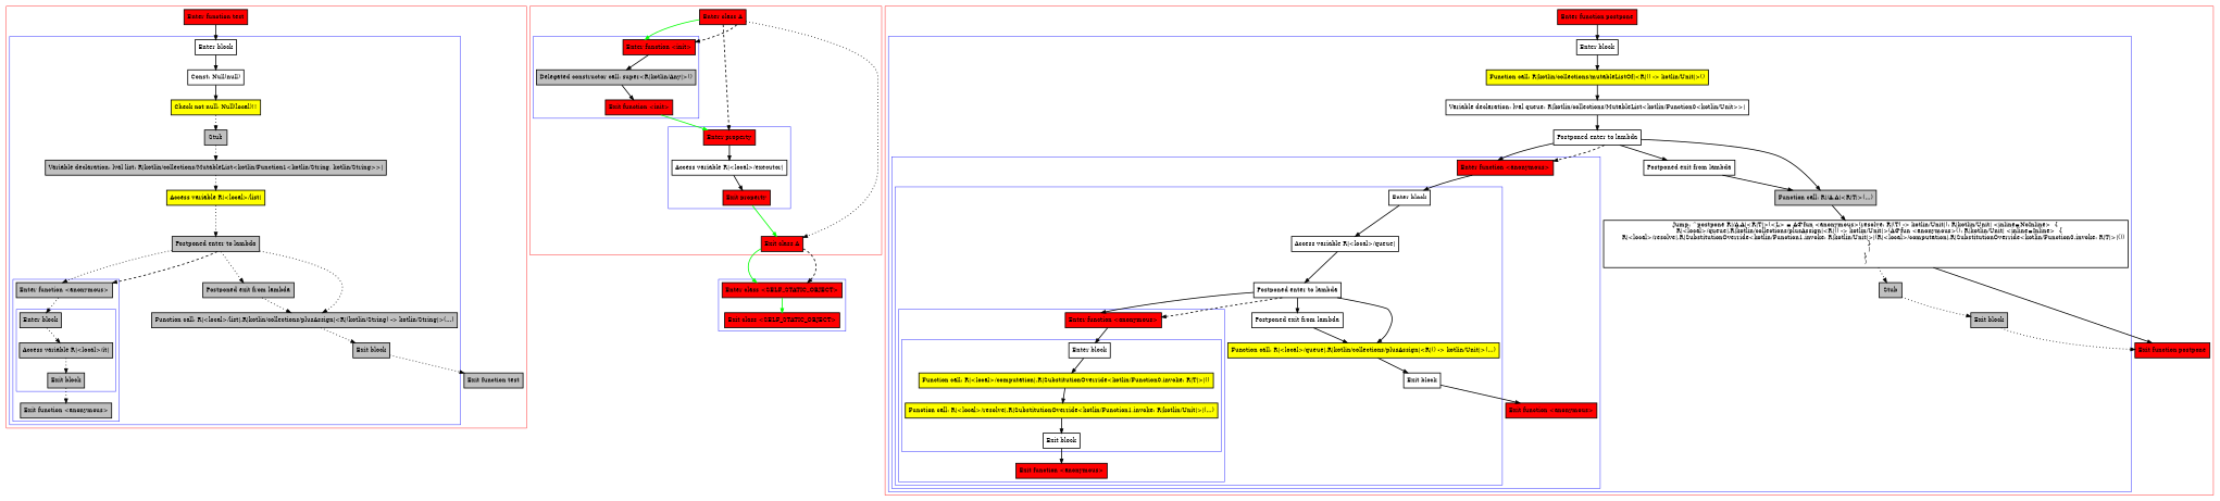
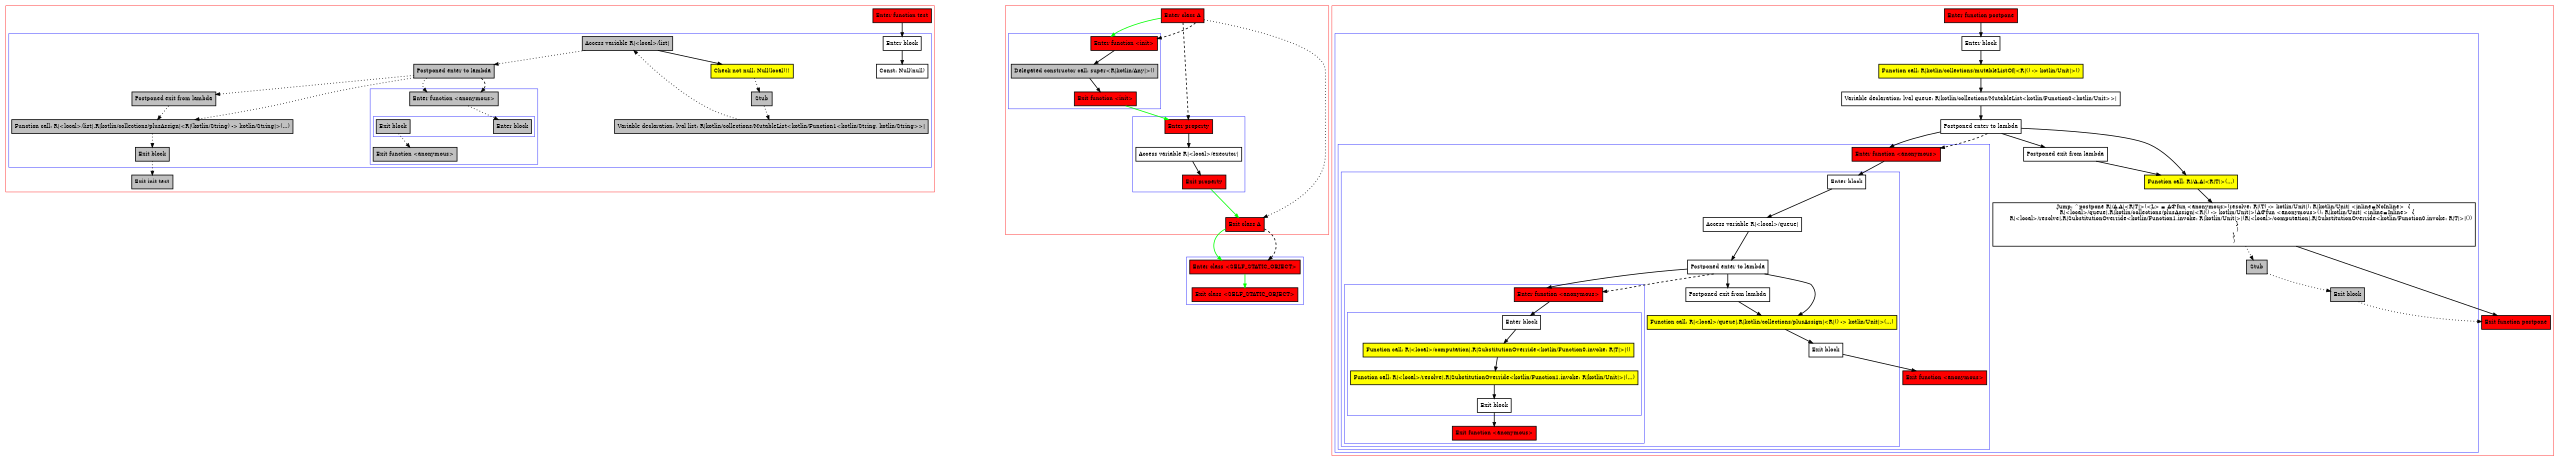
  digraph {
    nodesep=3
    node [fillcolor=gray penwidth=2 shape=box style=filled]
    edge [penwidth=2]
    n1 [label="Enter block"]
-   n2 [label="Access variable R|<local>/it|"]
    n3 [label="Exit block"]
    n4 [label="Enter function <anonymous>"]
    n5 [label="Exit function <anonymous>"]
    n6 [label="Enter block" fillcolor="" style=""]
    n7 [label="Const: Null(null)" fillcolor="" style=""]
    n8 [fillcolor=yellow label="Check not null: Null(local)!!"]
    n9 [label=Stub]
    n10 [label="Variable declaration: lval list: R|kotlin/collections/MutableList<kotlin/Function1<kotlin/String, kotlin/String>>|"]
-   n11 [fillcolor=yellow label="Access variable R|<local>/list|"]
+   n11 [label="Access variable R|<local>/list|"]
    n12 [label="Postponed enter to lambda"]
    n13 [label="Postponed exit from lambda"]
    n14 [label="Function call: R|<local>/list|.R|kotlin/collections/plusAssign|<R|(kotlin/String) -> kotlin/String|>(...)"]
    n15 [label="Exit block"]
    n16 [fillcolor=red label="Enter function test"]
-   n17 [label="Exit function test"]
+   n17 [label="Exit init test"]
    n18 [fillcolor=red label="Enter function <init>"]
    n19 [label="Delegated constructor call: super<R|kotlin/Any|>()"]
    n20 [fillcolor=red label="Exit function <init>"]
    n21 [fillcolor=red label="Enter property"]
    n22 [label="Access variable R|<local>/executor|" fillcolor="" style=""]
    n23 [fillcolor=red label="Exit property"]
    n24 [fillcolor=red label="Enter class A"]
    n25 [fillcolor=red label="Exit class A"]
    n26 [fillcolor=red label="Enter class <SELF_STATIC_OBJECT>"]
    n27 [fillcolor=red label="Exit class <SELF_STATIC_OBJECT>"]
    n28 [label="Enter block" fillcolor="" style=""]
    n29 [fillcolor=yellow label="Function call: R|<local>/computation|.R|SubstitutionOverride<kotlin/Function0.invoke: R|T|>|()"]
    n30 [fillcolor=yellow label="Function call: R|<local>/resolve|.R|SubstitutionOverride<kotlin/Function1.invoke: R|kotlin/Unit|>|(...)"]
    n31 [label="Exit block" fillcolor="" style=""]
    n32 [fillcolor=red label="Enter function <anonymous>"]
    n33 [fillcolor=red label="Exit function <anonymous>"]
    n34 [label="Enter block" fillcolor="" style=""]
    n35 [label="Access variable R|<local>/queue|" fillcolor="" style=""]
    n36 [label="Postponed enter to lambda" fillcolor="" style=""]
    n37 [label="Postponed exit from lambda" fillcolor="" style=""]
    n38 [fillcolor=yellow label="Function call: R|<local>/queue|.R|kotlin/collections/plusAssign|<R|() -> kotlin/Unit|>(...)"]
    n39 [label="Exit block" fillcolor="" style=""]
    n40 [fillcolor=red label="Enter function <anonymous>"]
    n41 [fillcolor=red label="Exit function <anonymous>"]
    n42 [label="Enter block" fillcolor="" style=""]
    n43 [fillcolor=yellow label="Function call: R|kotlin/collections/mutableListOf|<R|() -> kotlin/Unit|>()"]
    n44 [label="Variable declaration: lval queue: R|kotlin/collections/MutableList<kotlin/Function0<kotlin/Unit>>|" fillcolor="" style=""]
    n45 [label="Postponed enter to lambda" fillcolor="" style=""]
    n46 [label="Postponed exit from lambda" fillcolor="" style=""]
-   n47 [label="Function call: R|/A.A|<R|T|>(...)"]
+   n47 [fillcolor=yellow label="Function call: R|/A.A|<R|T|>(...)"]
    n48 [label="Jump: ^postpone R|/A.A|<R|T|>(<L> = A@fun <anonymous>(resolve: R|(T) -> kotlin/Unit|): R|kotlin/Unit| <inline=NoInline>  {\n    R|<local>/queue|.R|kotlin/collections/plusAssign|<R|() -> kotlin/Unit|>(A@fun <anonymous>(): R|kotlin/Unit| <inline=Inline>  {\n        R|<local>/resolve|.R|SubstitutionOverride<kotlin/Function1.invoke: R|kotlin/Unit|>|(R|<local>/computation|.R|SubstitutionOverride<kotlin/Function0.invoke: R|T|>|())\n    }\n    )\n}\n)" fillcolor="" style=""]
    n49 [label=Stub]
    n50 [label="Exit block"]
    n51 [fillcolor=red label="Enter function postpone"]
    n52 [fillcolor=red label="Exit function postpone"]
    subgraph cluster_1 {
      color=red
      n16
      n17
      subgraph cluster_2 {
        color=blue
        n6
        n7
        n8
        n9
        n10
        n11
        n12
        n13
        n14
        n15
        subgraph cluster_3 {
          color=blue
          n4
          n5
          subgraph cluster_4 {
            color=blue
            n1
-           n2
            n3
          }
        }
      }
    }
    subgraph cluster_5 {
      color=red
      n24
      n25
      subgraph cluster_6 {
        color=blue
        n18
        n19
        n20
      }
      subgraph cluster_7 {
        color=blue
        n21
        n22
        n23
      }
    }
    subgraph cluster_8 {
      color=blue
      n26
      n27
    }
    subgraph cluster_9 {
      color=red
      n51
      n52
      subgraph cluster_10 {
        color=blue
        n42
        n43
        n44
        n45
        n46
        n47
        n48
        n49
        n50
        subgraph cluster_11 {
          color=blue
          n40
          n41
          subgraph cluster_12 {
            color=blue
            n34
            n35
            n36
            n37
            n38
            n39
            subgraph cluster_13 {
              color=blue
              n32
              n33
              subgraph cluster_14 {
                color=blue
                n28
                n29
                n30
                n31
              }
            }
          }
        }
      }
    }
-   n1 -> n2 [style=dotted]
-   n2 -> n3 [style=dotted]
    n3 -> n5 [style=dotted]
    n4 -> n1 [style=dotted]
    n6 -> n7
-   n7 -> n8
+   n11 -> n8
    n8 -> n9 [style=dotted]
    n9 -> n10 [style=dotted]
    n10 -> n11 [style=dotted]
    n11 -> n12 [style=dotted]
    n12 -> n4 [style=dotted]
    n12 -> n4 [style=dashed]
    n12 -> n13 [style=dotted]
    n12 -> n14 [style=dotted]
    n13 -> n14 [style=dotted]
    n14 -> n15 [style=dotted]
    n15 -> n17 [style=dotted]
    n16 -> n6
    n18 -> n19
    n19 -> n20
    n20 -> n21 [color=green]
    n21 -> n22
    n22 -> n23
    n23 -> n25 [color=green]
    n24 -> n18 [color=green]
    n24 -> n18 [style=dashed]
    n24 -> n21 [style=dashed]
    n24 -> n25 [style=dotted]
    n25 -> n26 [color=green]
    n25 -> n26 [style=dashed]
    n26 -> n27 [color=green]
    n28 -> n29
    n29 -> n30
    n30 -> n31
    n31 -> n33
    n32 -> n28
    n34 -> n35
    n35 -> n36
    n36 -> n32
    n36 -> n32 [style=dashed]
    n36 -> n37
    n36 -> n38
    n37 -> n38
    n38 -> n39
    n39 -> n41
    n40 -> n34
    n42 -> n43
    n43 -> n44
    n44 -> n45
    n45 -> n40
    n45 -> n40 [style=dashed]
    n45 -> n46
    n45 -> n47
    n46 -> n47
    n47 -> n48
    n48 -> n49 [style=dotted]
    n48 -> n52
    n49 -> n50 [style=dotted]
    n50 -> n52 [style=dotted]
    n51 -> n42
  }
